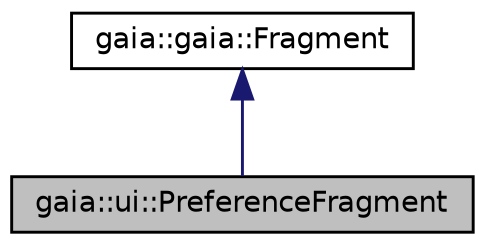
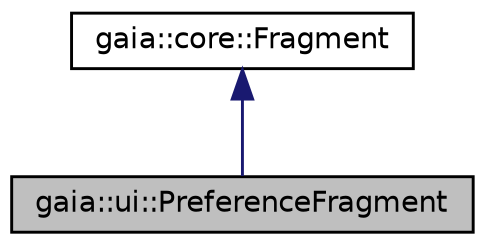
  digraph {
    node [color=black fontname=Helvetica fontsize=10 shape=record style=filled]
    n1 [fillcolor=grey75 fontcolor=black height=0.2 label="gaia::ui::PreferenceFragment" width=0.4]
-   n2 [fillcolor=white height=0.2 label="gaia::gaia::Fragment" width=0.4]
+   n2 [fillcolor=white height=0.2 label="gaia::core::Fragment" width=0.4]
    n2 -> n1 [color=midnightblue dir=back fontname=Helvetica fontsize=10 labelfontname=Helvetica labelfontsize=10 style=solid]
  }
